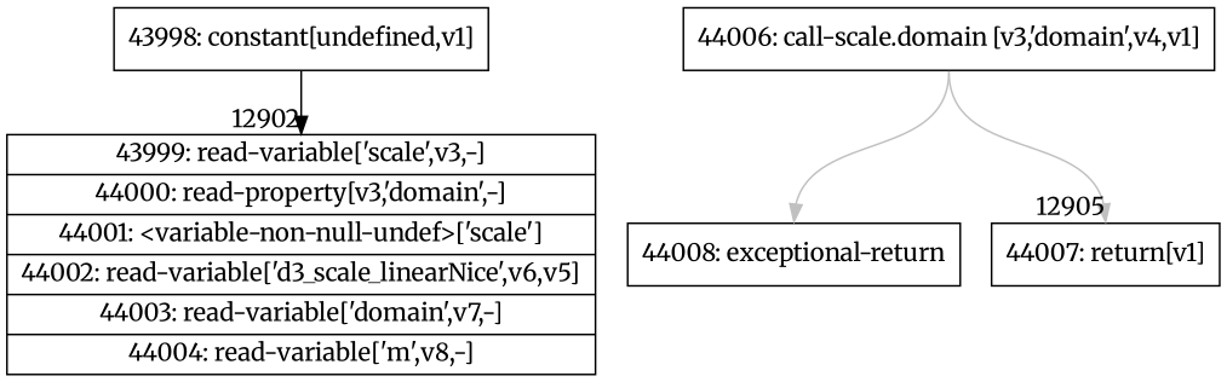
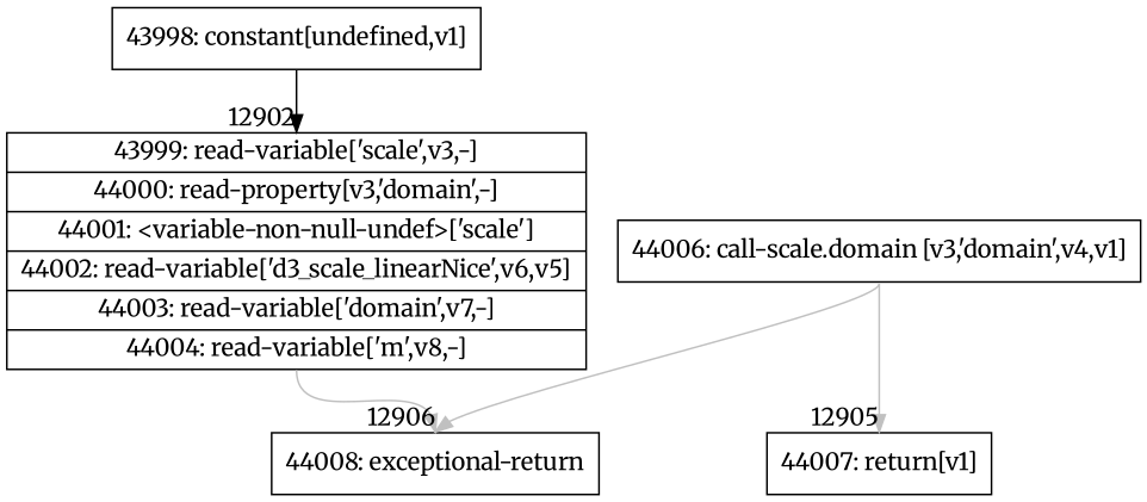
  digraph {
    fontname=Merriweather
    rankdir=TD
    node [fontname=Merriweather shape=record]
    edge [fontname=Merriweather headport=n tailport=s color=gray]
    n1 [label="{43998: constant[undefined,v1]}"]
    n2 [label="{43999: read-variable['scale',v3,-]|44000: read-property[v3,'domain',-]|44001: \<variable-non-null-undef\>['scale']|44002: read-variable['d3_scale_linearNice',v6,v5]|44003: read-variable['domain',v7,-]|44004: read-variable['m',v8,-]}"]
    n3 [label="{44008: exceptional-return}"]
    n4 [label="{44006: call-scale.domain [v3,'domain',v4,v1]}"]
    n5 [label="{44007: return[v1]}"]
    n1 -> n2 [headlabel="      12902" color=""]
+   n2 -> n3 [headlabel="      12906"]
    n4 -> n3
    n4 -> n5 [headlabel="      12905"]
  }
